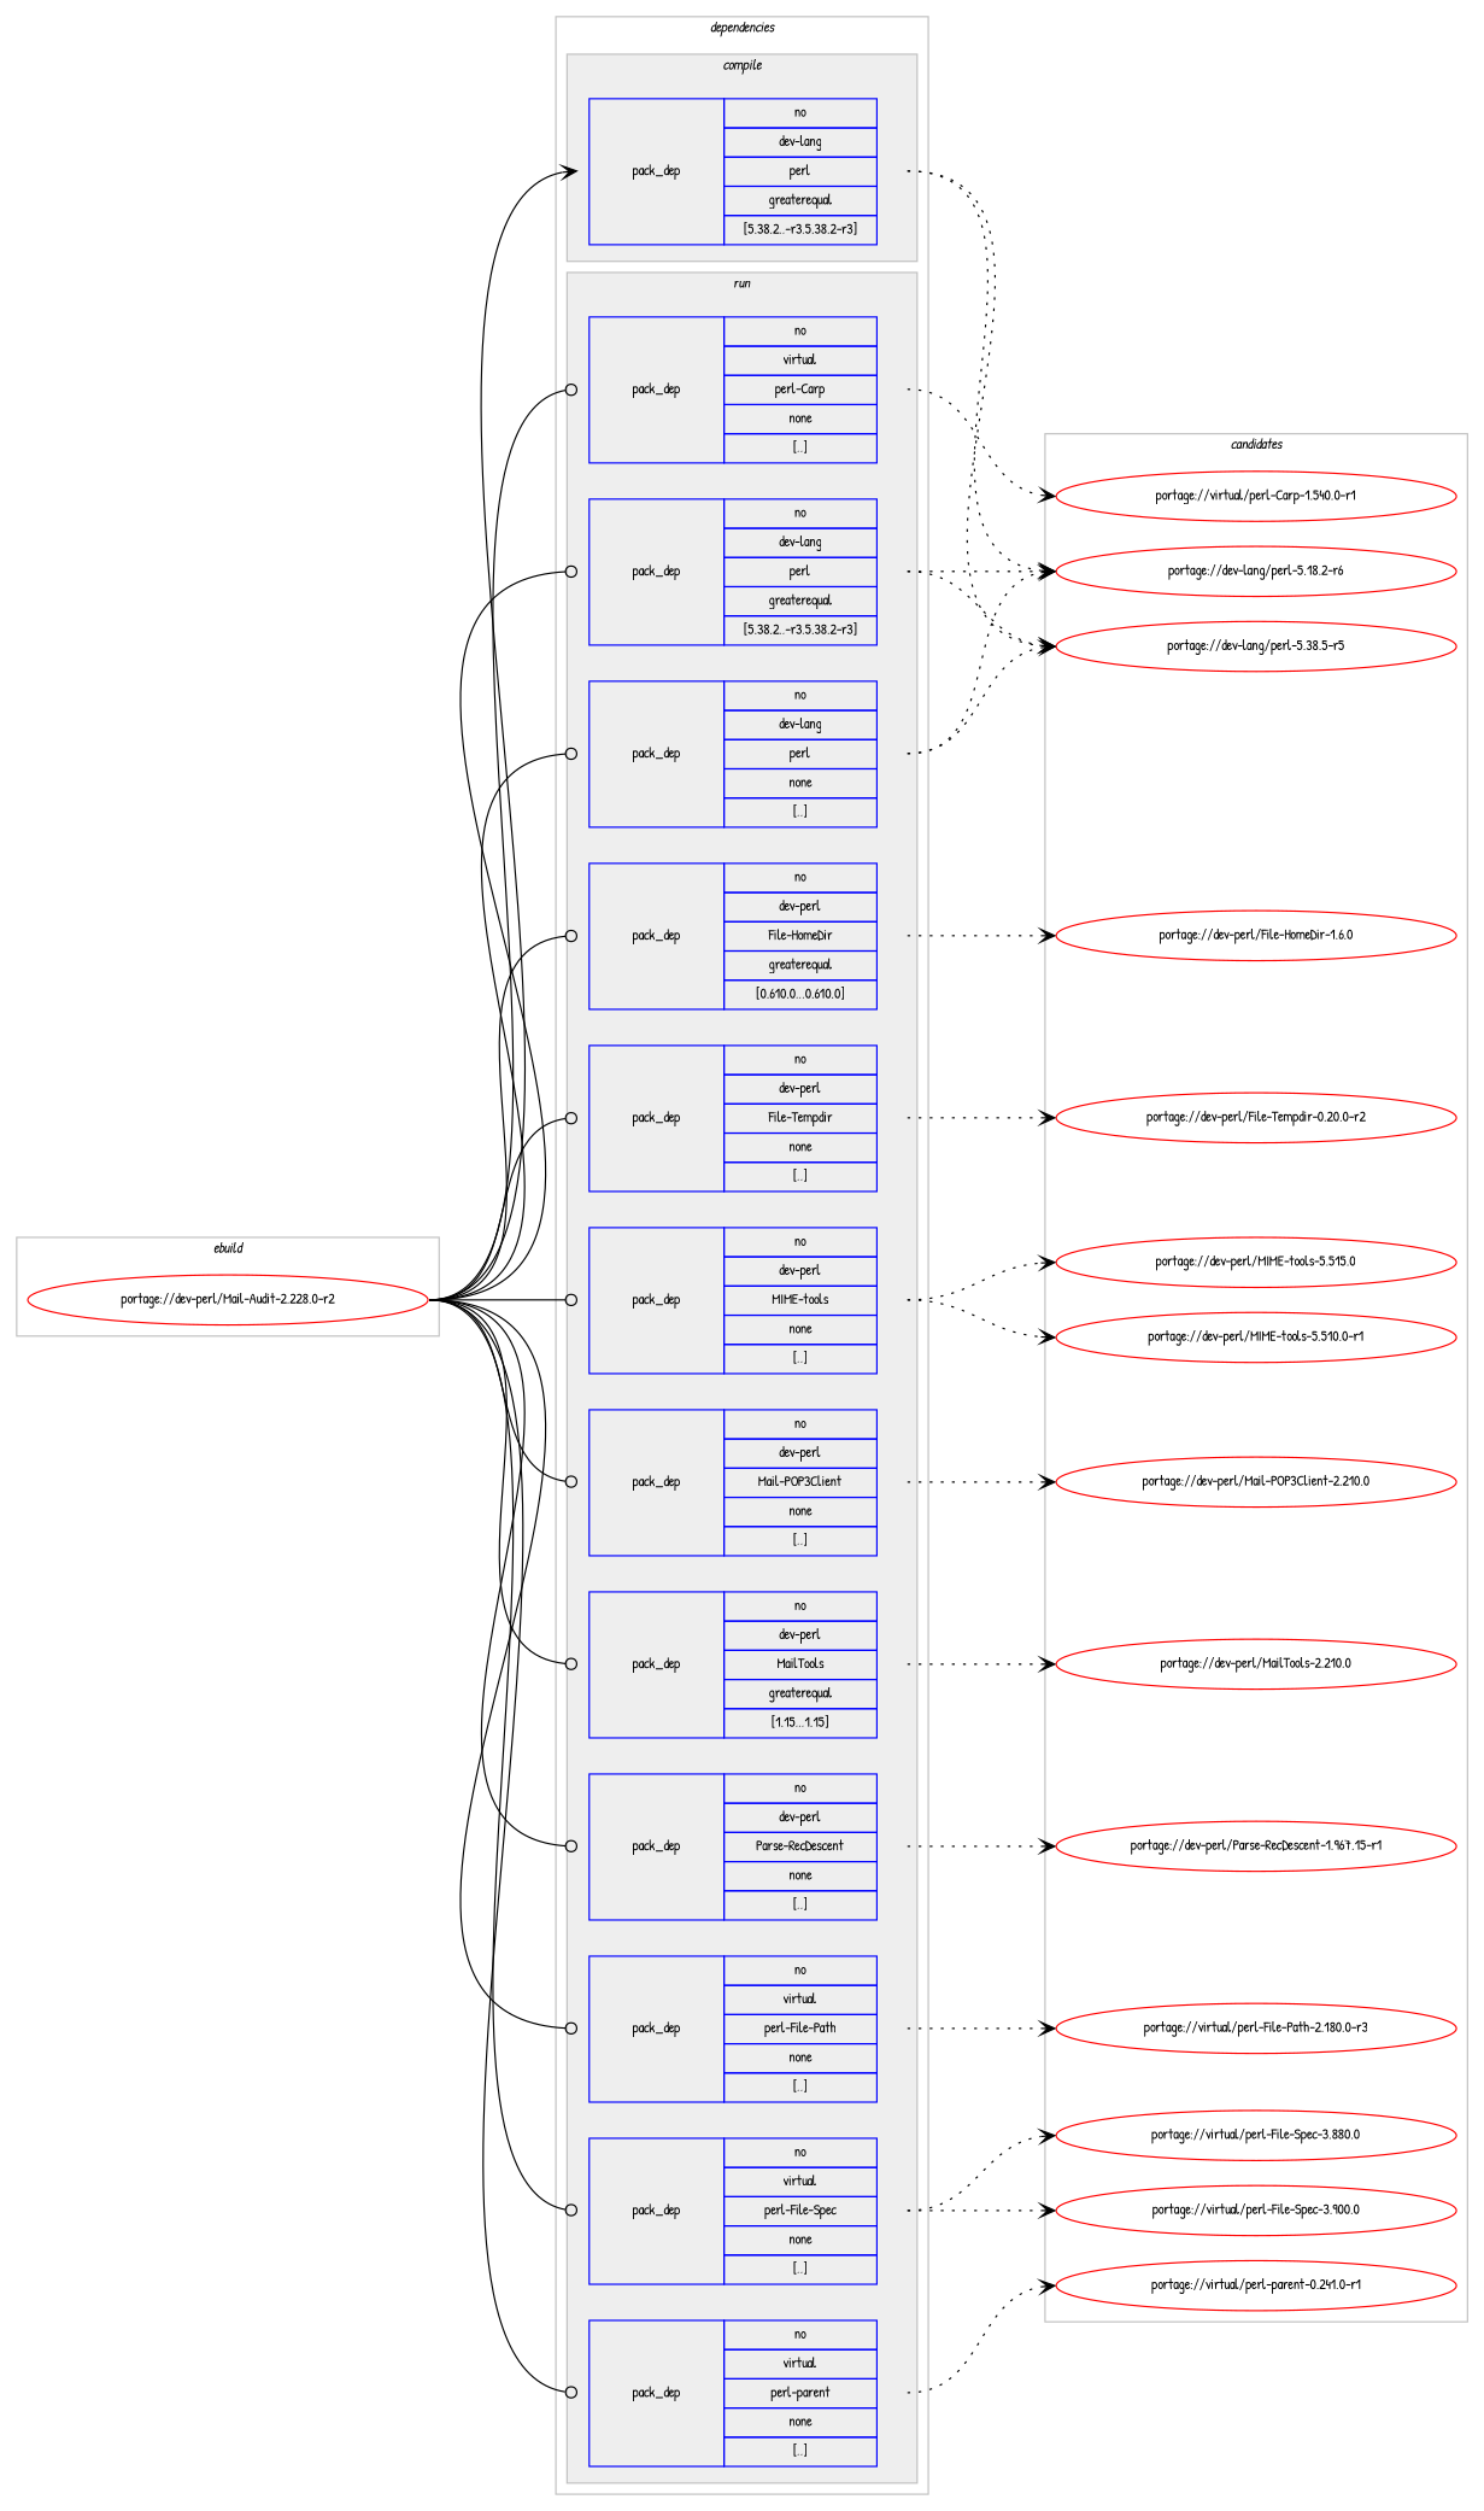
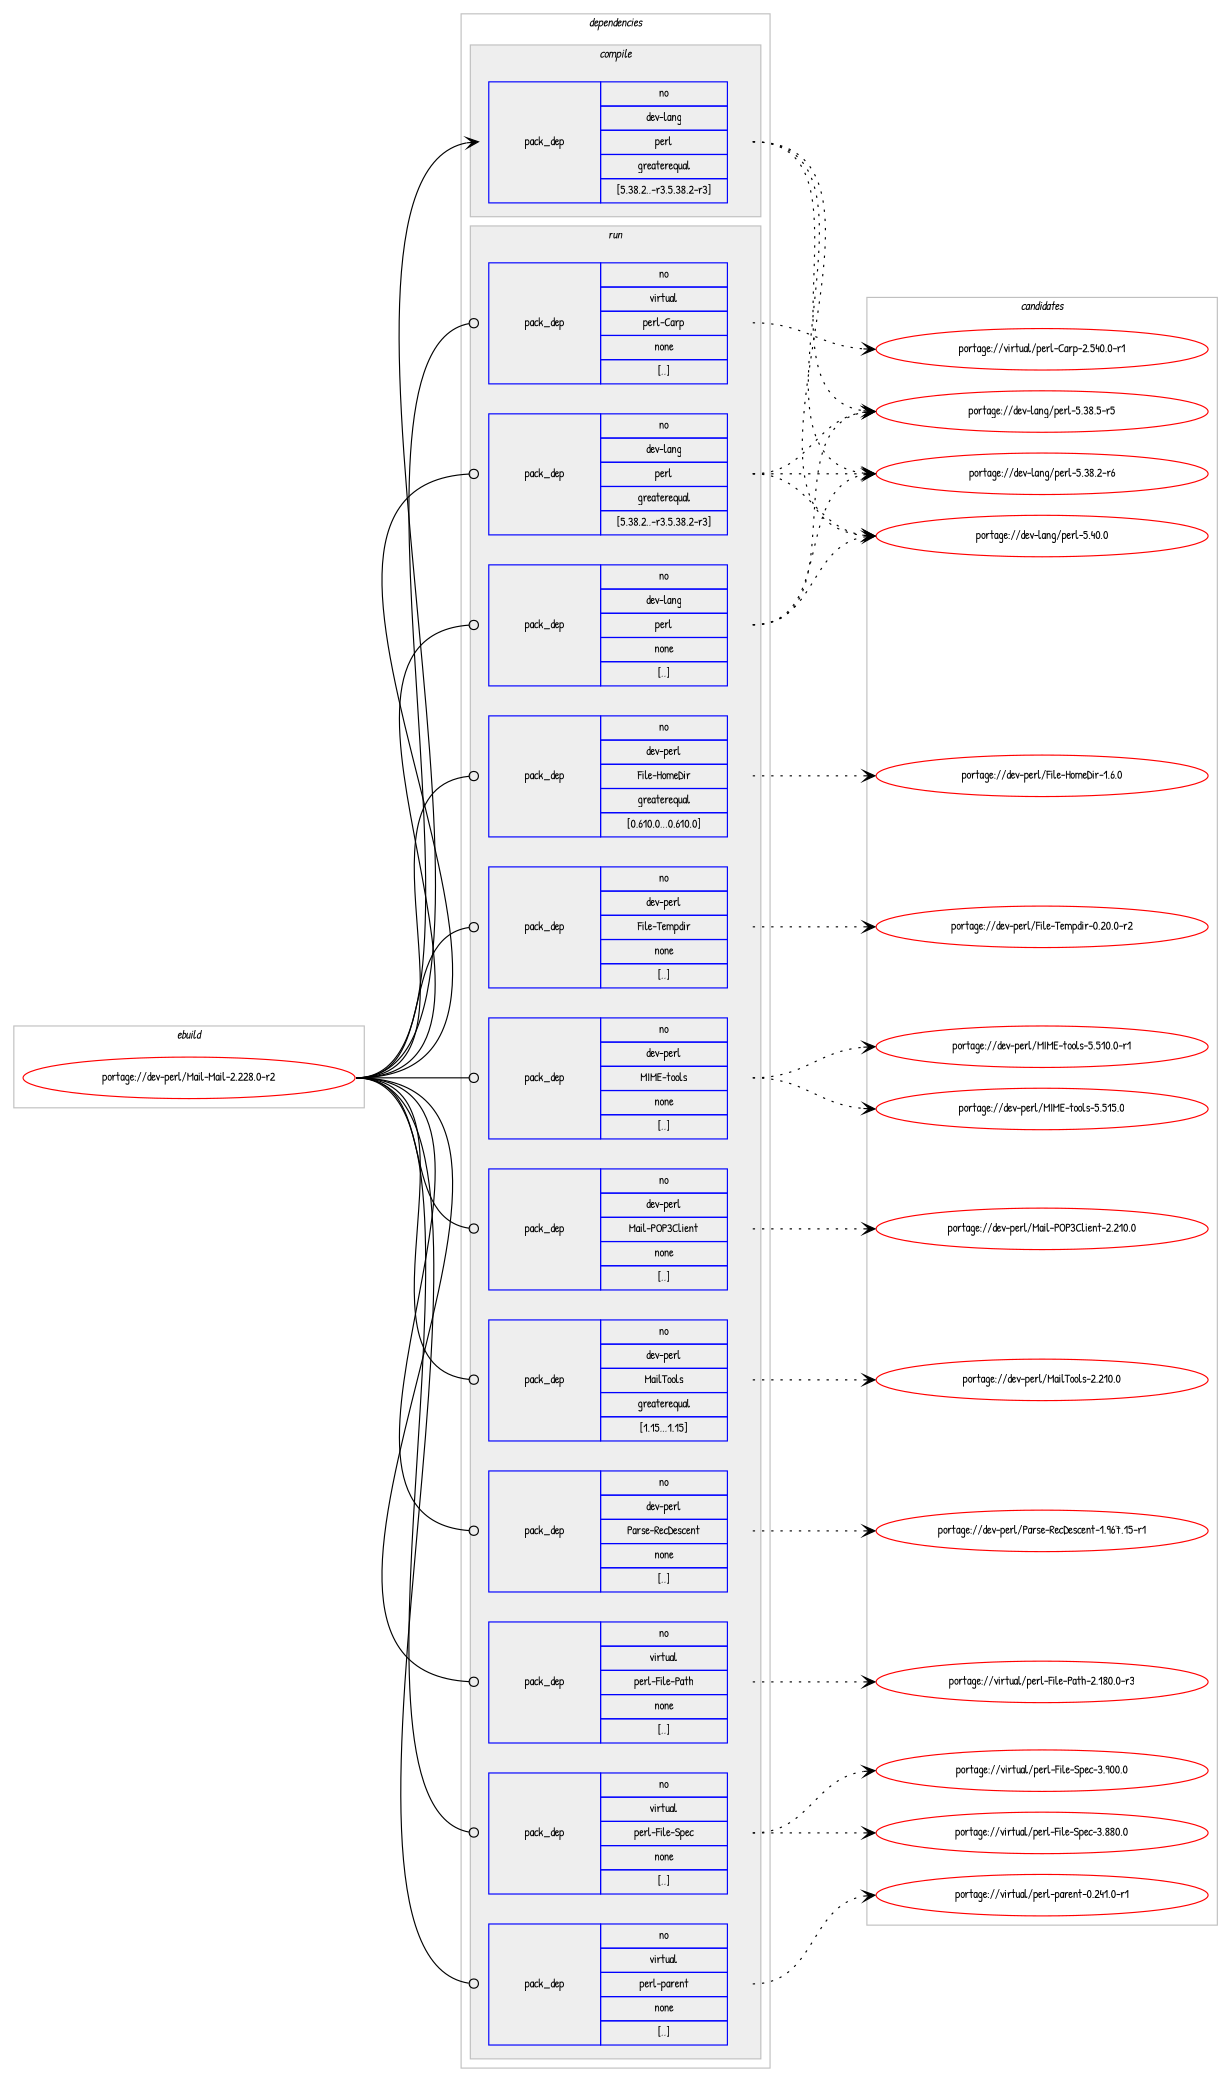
  digraph {
    compound=true
    concentrate=true
    fontname="Patrick Hand"
    fontsize=10
    newrank=true
    rankdir=LR
    ranksep=1.5
    node [color=red fontname="Patrick Hand" fontsize=10]
    edge [arrowhead=vee fontname="Patrick Hand" headport=w style=dotted tailport=e weight=100]
-   n1 [label="portage://dev-perl/Mail-Audit-2.228.0-r2" width=4]
+   n1 [label="portage://dev-perl/Mail-Mail-2.228.0-r2" width=4]
    n2 [color=blue label=<<TABLE BORDER="0" CELLBORDER="1" CELLSPACING="0" CELLPADDING="4" WIDTH="220"><TR><TD ROWSPAN="6" CELLPADDING="30">pack_dep</TD></TR><TR><TD WIDTH="110">no</TD></TR><TR><TD>dev-lang</TD></TR><TR><TD>perl</TD></TR><TR><TD>greaterequal</TD></TR><TR><TD>[5.38.2,,-r3,5.38.2-r3]</TD></TR></TABLE>> shape=none]
    n3 [color=blue label=<<TABLE BORDER="0" CELLBORDER="1" CELLSPACING="0" CELLPADDING="4" WIDTH="220"><TR><TD ROWSPAN="6" CELLPADDING="30">pack_dep</TD></TR><TR><TD WIDTH="110">no</TD></TR><TR><TD>virtual</TD></TR><TR><TD>perl-Carp</TD></TR><TR><TD>none</TD></TR><TR><TD>[,,]</TD></TR></TABLE>> shape=none]
    n4 [color=blue label=<<TABLE BORDER="0" CELLBORDER="1" CELLSPACING="0" CELLPADDING="4" WIDTH="220"><TR><TD ROWSPAN="6" CELLPADDING="30">pack_dep</TD></TR><TR><TD WIDTH="110">no</TD></TR><TR><TD>dev-lang</TD></TR><TR><TD>perl</TD></TR><TR><TD>greaterequal</TD></TR><TR><TD>[5.38.2,,-r3,5.38.2-r3]</TD></TR></TABLE>> shape=none]
    n5 [color=blue label=<<TABLE BORDER="0" CELLBORDER="1" CELLSPACING="0" CELLPADDING="4" WIDTH="220"><TR><TD ROWSPAN="6" CELLPADDING="30">pack_dep</TD></TR><TR><TD WIDTH="110">no</TD></TR><TR><TD>dev-lang</TD></TR><TR><TD>perl</TD></TR><TR><TD>none</TD></TR><TR><TD>[,,]</TD></TR></TABLE>> shape=none]
    n6 [color=blue label=<<TABLE BORDER="0" CELLBORDER="1" CELLSPACING="0" CELLPADDING="4" WIDTH="220"><TR><TD ROWSPAN="6" CELLPADDING="30">pack_dep</TD></TR><TR><TD WIDTH="110">no</TD></TR><TR><TD>dev-perl</TD></TR><TR><TD>File-HomeDir</TD></TR><TR><TD>greaterequal</TD></TR><TR><TD>[0.610.0,,,0.610.0]</TD></TR></TABLE>> shape=none]
    n7 [color=blue label=<<TABLE BORDER="0" CELLBORDER="1" CELLSPACING="0" CELLPADDING="4" WIDTH="220"><TR><TD ROWSPAN="6" CELLPADDING="30">pack_dep</TD></TR><TR><TD WIDTH="110">no</TD></TR><TR><TD>dev-perl</TD></TR><TR><TD>File-Tempdir</TD></TR><TR><TD>none</TD></TR><TR><TD>[,,]</TD></TR></TABLE>> shape=none]
    n8 [color=blue label=<<TABLE BORDER="0" CELLBORDER="1" CELLSPACING="0" CELLPADDING="4" WIDTH="220"><TR><TD ROWSPAN="6" CELLPADDING="30">pack_dep</TD></TR><TR><TD WIDTH="110">no</TD></TR><TR><TD>dev-perl</TD></TR><TR><TD>MIME-tools</TD></TR><TR><TD>none</TD></TR><TR><TD>[,,]</TD></TR></TABLE>> shape=none]
    n9 [color=blue label=<<TABLE BORDER="0" CELLBORDER="1" CELLSPACING="0" CELLPADDING="4" WIDTH="220"><TR><TD ROWSPAN="6" CELLPADDING="30">pack_dep</TD></TR><TR><TD WIDTH="110">no</TD></TR><TR><TD>dev-perl</TD></TR><TR><TD>Mail-POP3Client</TD></TR><TR><TD>none</TD></TR><TR><TD>[,,]</TD></TR></TABLE>> shape=none]
    n10 [color=blue label=<<TABLE BORDER="0" CELLBORDER="1" CELLSPACING="0" CELLPADDING="4" WIDTH="220"><TR><TD ROWSPAN="6" CELLPADDING="30">pack_dep</TD></TR><TR><TD WIDTH="110">no</TD></TR><TR><TD>dev-perl</TD></TR><TR><TD>MailTools</TD></TR><TR><TD>greaterequal</TD></TR><TR><TD>[1.15,,,1.15]</TD></TR></TABLE>> shape=none]
    n11 [color=blue label=<<TABLE BORDER="0" CELLBORDER="1" CELLSPACING="0" CELLPADDING="4" WIDTH="220"><TR><TD ROWSPAN="6" CELLPADDING="30">pack_dep</TD></TR><TR><TD WIDTH="110">no</TD></TR><TR><TD>dev-perl</TD></TR><TR><TD>Parse-RecDescent</TD></TR><TR><TD>none</TD></TR><TR><TD>[,,]</TD></TR></TABLE>> shape=none]
    n12 [color=blue label=<<TABLE BORDER="0" CELLBORDER="1" CELLSPACING="0" CELLPADDING="4" WIDTH="220"><TR><TD ROWSPAN="6" CELLPADDING="30">pack_dep</TD></TR><TR><TD WIDTH="110">no</TD></TR><TR><TD>virtual</TD></TR><TR><TD>perl-File-Path</TD></TR><TR><TD>none</TD></TR><TR><TD>[,,]</TD></TR></TABLE>> shape=none]
    n13 [color=blue label=<<TABLE BORDER="0" CELLBORDER="1" CELLSPACING="0" CELLPADDING="4" WIDTH="220"><TR><TD ROWSPAN="6" CELLPADDING="30">pack_dep</TD></TR><TR><TD WIDTH="110">no</TD></TR><TR><TD>virtual</TD></TR><TR><TD>perl-File-Spec</TD></TR><TR><TD>none</TD></TR><TR><TD>[,,]</TD></TR></TABLE>> shape=none]
    n14 [color=blue label=<<TABLE BORDER="0" CELLBORDER="1" CELLSPACING="0" CELLPADDING="4" WIDTH="220"><TR><TD ROWSPAN="6" CELLPADDING="30">pack_dep</TD></TR><TR><TD WIDTH="110">no</TD></TR><TR><TD>virtual</TD></TR><TR><TD>perl-parent</TD></TR><TR><TD>none</TD></TR><TR><TD>[,,]</TD></TR></TABLE>> shape=none]
    n15 [label="portage://dev-lang/perl-5.38.5-r5" width=4]
-   n16 [label="portage://dev-lang/perl-5.18.2-r6" width=4]
+   n16 [label="portage://dev-lang/perl-5.38.2-r6" width=4]
+   n17 [label="portage://dev-lang/perl-5.40.0" width=4]
    n18 [label="portage://dev-perl/File-HomeDir-1.6.0" width=4]
    n19 [label="portage://dev-perl/File-Tempdir-0.20.0-r2" width=4]
    n20 [label="portage://dev-perl/MIME-tools-5.510.0-r1" width=4]
    n21 [label="portage://dev-perl/MIME-tools-5.515.0" width=4]
    n22 [label="portage://dev-perl/Mail-POP3Client-2.210.0" width=4]
    n23 [label="portage://dev-perl/MailTools-2.210.0" width=4]
    n24 [label="portage://dev-perl/Parse-RecDescent-1.967.15-r1" width=4]
-   n25 [label="portage://virtual/perl-Carp-1.540.0-r1" width=4]
+   n25 [label="portage://virtual/perl-Carp-2.540.0-r1" width=4]
    n26 [label="portage://virtual/perl-File-Path-2.180.0-r3" width=4]
    n27 [label="portage://virtual/perl-File-Spec-3.880.0" width=4]
    n28 [label="portage://virtual/perl-File-Spec-3.900.0" width=4]
    n29 [label="portage://virtual/perl-parent-0.241.0-r1" width=4]
    subgraph cluster_1 {
      color=gray
      label=<<i>ebuild</i>>
      rank=same
      n1
    }
    subgraph cluster_2 {
      color=gray
      label=<<i>dependencies</i>>
      subgraph cluster_3 {
        color=gray
        fillcolor="#eeeeee"
        label=<<i>compile</i>>
        style=filled
        subgraph sub_4 {
          color=gray
          fillcolor="#eeeeee"
          label=<<i>compile</i>>
          style=filled
          n2
        }
      }
      subgraph cluster_5 {
        color=gray
        fillcolor="#eeeeee"
        label=<<i>compile and run</i>>
        style=filled
      }
      subgraph cluster_6 {
        color=gray
        fillcolor="#eeeeee"
        label=<<i>run</i>>
        style=filled
        subgraph sub_7 {
          color=gray
          fillcolor="#eeeeee"
          label=<<i>run</i>>
          style=filled
          n3
        }
        subgraph sub_8 {
          color=gray
          fillcolor="#eeeeee"
          label=<<i>run</i>>
          style=filled
          n4
        }
        subgraph sub_9 {
          color=gray
          fillcolor="#eeeeee"
          label=<<i>run</i>>
          style=filled
          n5
        }
        subgraph sub_10 {
          color=gray
          fillcolor="#eeeeee"
          label=<<i>run</i>>
          style=filled
          n6
        }
        subgraph sub_11 {
          color=gray
          fillcolor="#eeeeee"
          label=<<i>run</i>>
          style=filled
          n7
        }
        subgraph sub_12 {
          color=gray
          fillcolor="#eeeeee"
          label=<<i>run</i>>
          style=filled
          n8
        }
        subgraph sub_13 {
          color=gray
          fillcolor="#eeeeee"
          label=<<i>run</i>>
          style=filled
          n9
        }
        subgraph sub_14 {
          color=gray
          fillcolor="#eeeeee"
          label=<<i>run</i>>
          style=filled
          n10
        }
        subgraph sub_15 {
          color=gray
          fillcolor="#eeeeee"
          label=<<i>run</i>>
          style=filled
          n11
        }
        subgraph sub_16 {
          color=gray
          fillcolor="#eeeeee"
          label=<<i>run</i>>
          style=filled
          n12
        }
        subgraph sub_17 {
          color=gray
          fillcolor="#eeeeee"
          label=<<i>run</i>>
          style=filled
          n13
        }
        subgraph sub_18 {
          color=gray
          fillcolor="#eeeeee"
          label=<<i>run</i>>
          style=filled
          n14
        }
      }
    }
    subgraph cluster_19 {
      color=gray
      label=<<i>candidates</i>>
      rank=same
      subgraph sub_20 {
        color=black
        label=<<i>candidates</i>>
        nodesep=1
        rank=same
        n15
        n16
+       n17
      }
      subgraph sub_21 {
        color=black
        label=<<i>candidates</i>>
        nodesep=1
        rank=same
        n15
        n16
+       n17
      }
      subgraph sub_22 {
        color=black
        label=<<i>candidates</i>>
        nodesep=1
        rank=same
        n15
        n16
+       n17
      }
      subgraph sub_23 {
        color=black
        label=<<i>candidates</i>>
        nodesep=1
        rank=same
        n18
      }
      subgraph sub_24 {
        color=black
        label=<<i>candidates</i>>
        nodesep=1
        rank=same
        n19
      }
      subgraph sub_25 {
        color=black
        label=<<i>candidates</i>>
        nodesep=1
        rank=same
        n20
        n21
      }
      subgraph sub_26 {
        color=black
        label=<<i>candidates</i>>
        nodesep=1
        rank=same
        n22
      }
      subgraph sub_27 {
        color=black
        label=<<i>candidates</i>>
        nodesep=1
        rank=same
        n23
      }
      subgraph sub_28 {
        color=black
        label=<<i>candidates</i>>
        nodesep=1
        rank=same
        n24
      }
      subgraph sub_29 {
        color=black
        label=<<i>candidates</i>>
        nodesep=1
        rank=same
        n25
      }
      subgraph sub_30 {
        color=black
        label=<<i>candidates</i>>
        nodesep=1
        rank=same
        n26
      }
      subgraph sub_31 {
        color=black
        label=<<i>candidates</i>>
        nodesep=1
        rank=same
        n27
        n28
      }
      subgraph sub_32 {
        color=black
        label=<<i>candidates</i>>
        nodesep=1
        rank=same
        n29
      }
    }
    n1 -> n2 [style=solid weight=20]
    n1 -> n3 [arrowhead=odot style=solid weight=20]
    n1 -> n4 [arrowhead=odot style=solid weight=20]
    n1 -> n5 [arrowhead=odot style=solid weight=20]
    n1 -> n6 [arrowhead=odot style=solid weight=20]
    n1 -> n7 [arrowhead=odot style=solid weight=20]
    n1 -> n8 [arrowhead=odot style=solid weight=20]
    n1 -> n9 [arrowhead=odot style=solid weight=20]
    n1 -> n10 [arrowhead=odot style=solid weight=20]
    n1 -> n11 [arrowhead=odot style=solid weight=20]
    n1 -> n12 [arrowhead=odot style=solid weight=20]
    n1 -> n13 [arrowhead=odot style=solid weight=20]
    n1 -> n14 [arrowhead=odot style=solid weight=20]
    n2 -> n15
    n2 -> n16
+   n2 -> n17
    n3 -> n25
    n4 -> n15
    n4 -> n16
+   n4 -> n17
    n5 -> n15
    n5 -> n16
+   n5 -> n17
    n6 -> n18
    n7 -> n19
    n8 -> n20
    n8 -> n21
    n9 -> n22
    n10 -> n23
    n11 -> n24
    n12 -> n26
    n13 -> n27
    n13 -> n28
    n14 -> n29
  }
